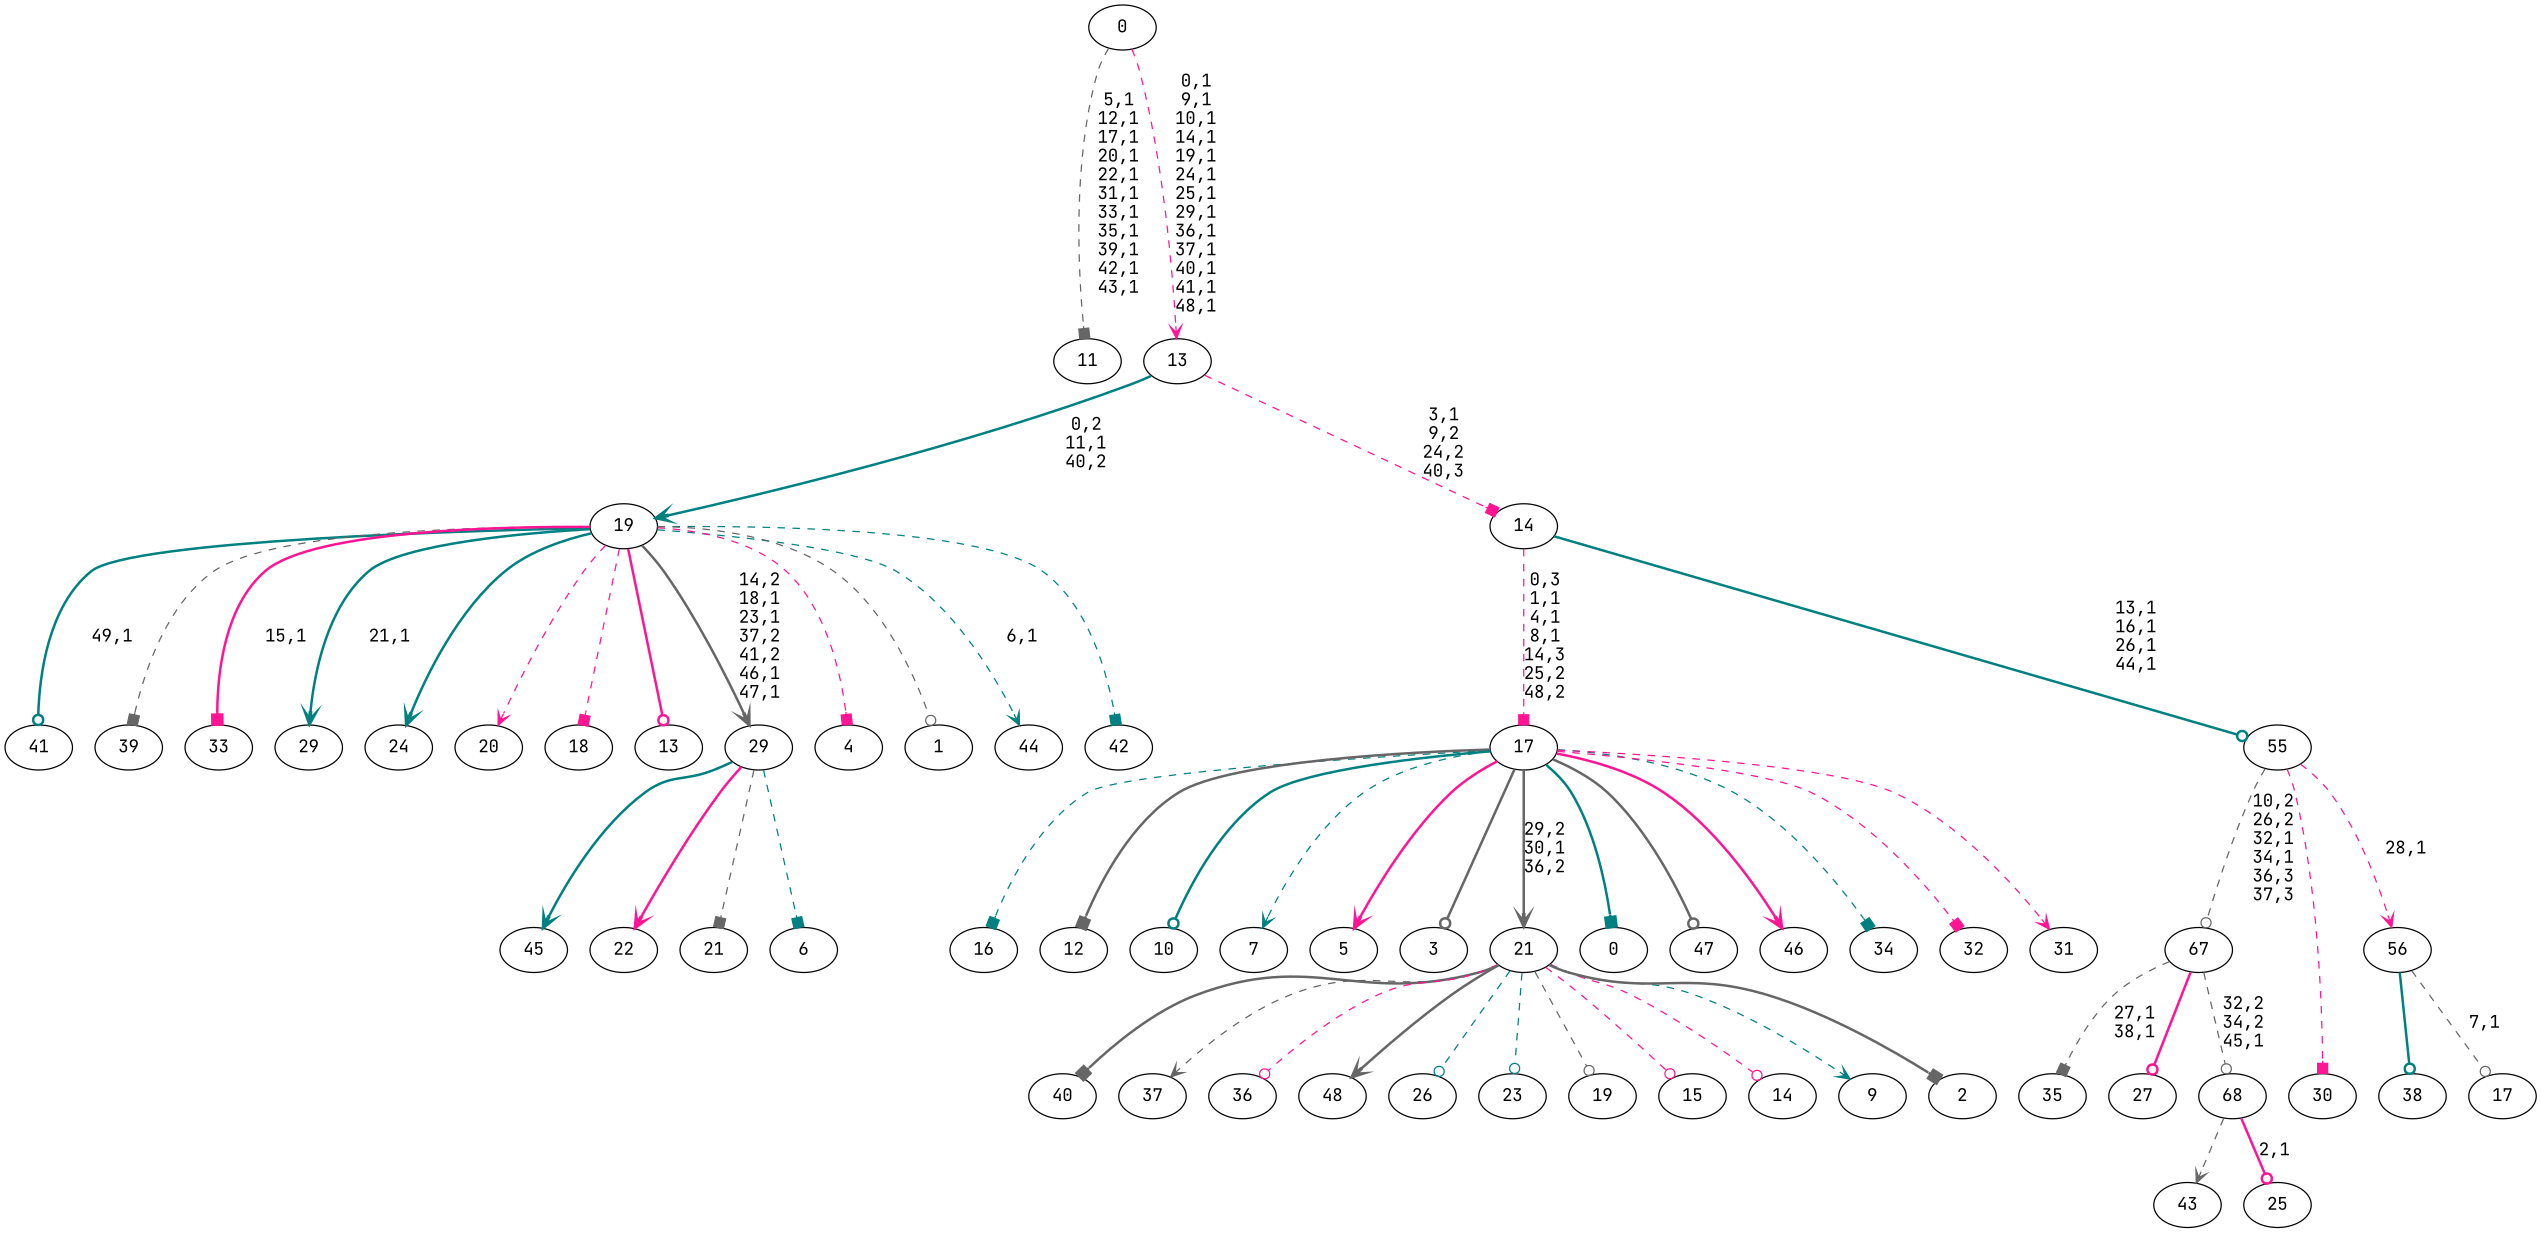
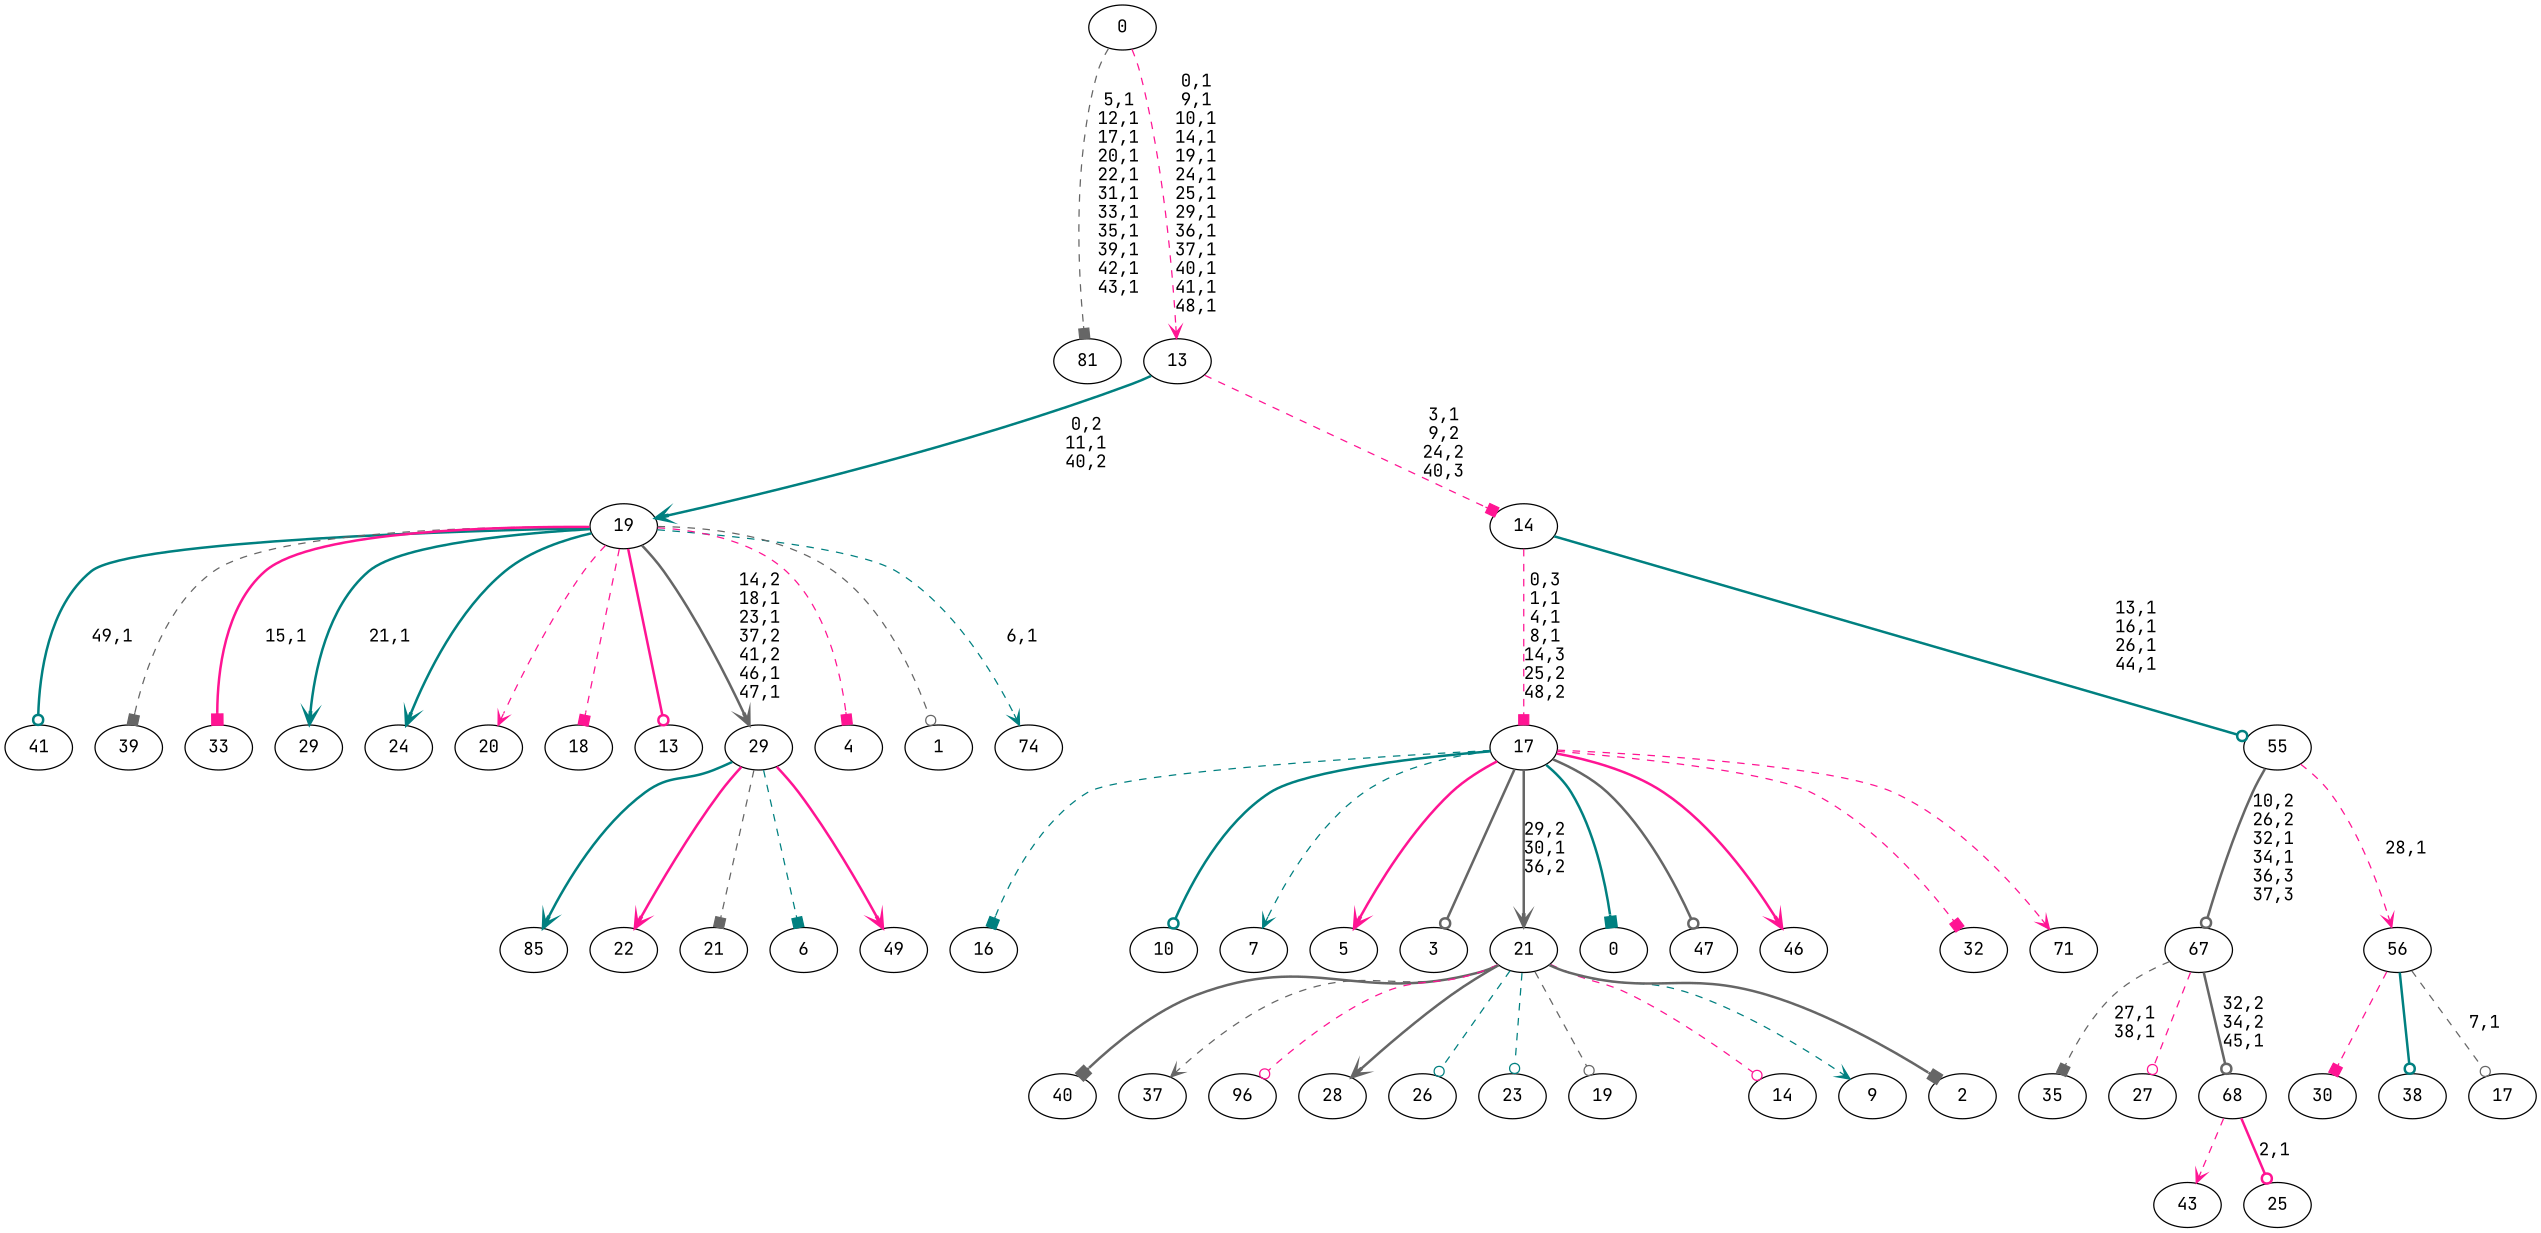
  digraph {
    fontname="JetBrains Mono"
    node [fontname="JetBrains Mono"]
    edge [arrowhead=vee color=deeppink fontname="JetBrains Mono" style=dashed]
+   n1 [label=49]
    n2 [label=47]
    n3 [label=46]
-   n4 [label=45]
-   n5 [label=44]
+   n4 [label=85]
+   n5 [label=74]
    n6 [label=43]
-   n7 [label=42]
    n8 [label=41]
    n9 [label=40]
    n10 [label=39]
    n11 [label=38]
    n12 [label=37]
-   n13 [label=36]
+   n13 [label=96]
    n14 [label=35]
-   n15 [label=34]
    n16 [label=33]
    n17 [label=32]
-   n18 [label=31]
+   n18 [label=71]
    n19 [label=30]
    n20 [label=29]
-   n21 [label=48]
+   n21 [label=28]
    n22 [label=27]
    n23 [label=26]
    n24 [label=25]
    68
    67
    n27 [label=24]
    n28 [label=23]
    n29 [label=22]
    n30 [label=21]
    n31 [label=20]
    n32 [label=19]
    n33 [label=18]
    n34 [label=17]
    56
    55
    n37 [label=16]
-   n38 [label=15]
    n39 [label=14]
    n40 [label=13]
-   n41 [label=12]
-   n42 [label=11]
+   n42 [label=81]
    n43 [label=10]
    n44 [label=9]
    n45 [label=7]
    n46 [label=6]
    29
    n48 [label=5]
    n49 [label=4]
    n50 [label=3]
    n51 [label=2]
    21
    n53 [label=1]
    19
    n55 [label=0]
    17
    14
    13
    0
-   68 -> n6 [color=gray40]
+   68 -> n6
    68 -> n24 [arrowhead=odot label="2,1" style=bold]
    67 -> n14 [arrowhead=box color=gray40 label="27,1\n38,1"]
-   67 -> n22 [arrowhead=odot style=bold]
-   67 -> 68 [arrowhead=odot color=gray40 label="32,2\n34,2\n45,1"]
+   67 -> n22 [arrowhead=odot]
+   67 -> 68 [arrowhead=odot color=gray40 label="32,2\n34,2\n45,1" style=bold]
    56 -> n11 [arrowhead=odot color=teal style=bold]
    56 -> n34 [arrowhead=odot color=gray40 label="7,1"]
-   55 -> n19 [arrowhead=box]
-   55 -> 67 [arrowhead=odot color=gray40 label="10,2\n26,2\n32,1\n34,1\n36,3\n37,3"]
+   56 -> n19 [arrowhead=box]
+   55 -> 67 [arrowhead=odot color=gray40 label="10,2\n26,2\n32,1\n34,1\n36,3\n37,3" style=bold]
    55 -> 56 [label="28,1"]
+   29 -> n1 [style=bold]
    29 -> n4 [color=teal style=bold]
    29 -> n29 [style=bold]
    29 -> n30 [arrowhead=box color=gray40]
    29 -> n46 [arrowhead=box color=teal]
    21 -> n9 [arrowhead=box color=gray40 style=bold]
    21 -> n12 [color=gray40]
    21 -> n13 [arrowhead=odot]
    21 -> n21 [color=gray40 style=bold]
    21 -> n23 [arrowhead=odot color=teal]
    21 -> n28 [arrowhead=odot color=teal]
    21 -> n32 [arrowhead=odot color=gray40]
-   21 -> n38 [arrowhead=odot]
    21 -> n39 [arrowhead=odot]
    21 -> n44 [color=teal]
    21 -> n51 [arrowhead=box color=gray40 style=bold]
    19 -> n5 [color=teal label="6,1"]
-   19 -> n7 [arrowhead=box color=teal]
    19 -> n8 [arrowhead=odot color=teal label="49,1" style=bold]
    19 -> n10 [arrowhead=box color=gray40]
    19 -> n16 [arrowhead=box label="15,1" style=bold]
    19 -> n20 [color=teal label="21,1" style=bold]
    19 -> n27 [color=teal style=bold]
    19 -> n31
    19 -> n33 [arrowhead=box]
    19 -> n40 [arrowhead=odot style=bold]
    19 -> 29 [color=gray40 label="14,2\n18,1\n23,1\n37,2\n41,2\n46,1\n47,1" style=bold]
    19 -> n49 [arrowhead=box]
    19 -> n53 [arrowhead=odot color=gray40]
    17 -> n2 [arrowhead=odot color=gray40 style=bold]
    17 -> n3 [style=bold]
-   17 -> n15 [arrowhead=box color=teal]
    17 -> n17 [arrowhead=box]
    17 -> n18
    17 -> n37 [arrowhead=box color=teal]
-   17 -> n41 [arrowhead=box color=gray40 style=bold]
    17 -> n43 [arrowhead=odot color=teal style=bold]
    17 -> n45 [color=teal]
    17 -> n48 [style=bold]
    17 -> n50 [arrowhead=odot color=gray40 style=bold]
    17 -> 21 [color=gray40 label="29,2\n30,1\n36,2" style=bold]
    17 -> n55 [arrowhead=box color=teal style=bold]
    14 -> 55 [arrowhead=odot color=teal label="13,1\n16,1\n26,1\n44,1" style=bold]
    14 -> 17 [arrowhead=box label="0,3\n1,1\n4,1\n8,1\n14,3\n25,2\n48,2"]
    13 -> 19 [color=teal label="0,2\n11,1\n40,2" style=bold]
    13 -> 14 [arrowhead=box label="3,1\n9,2\n24,2\n40,3"]
    0 -> n42 [arrowhead=box color=gray40 label="5,1\n12,1\n17,1\n20,1\n22,1\n31,1\n33,1\n35,1\n39,1\n42,1\n43,1"]
    0 -> 13 [label="0,1\n9,1\n10,1\n14,1\n19,1\n24,1\n25,1\n29,1\n36,1\n37,1\n40,1\n41,1\n48,1"]
  }
